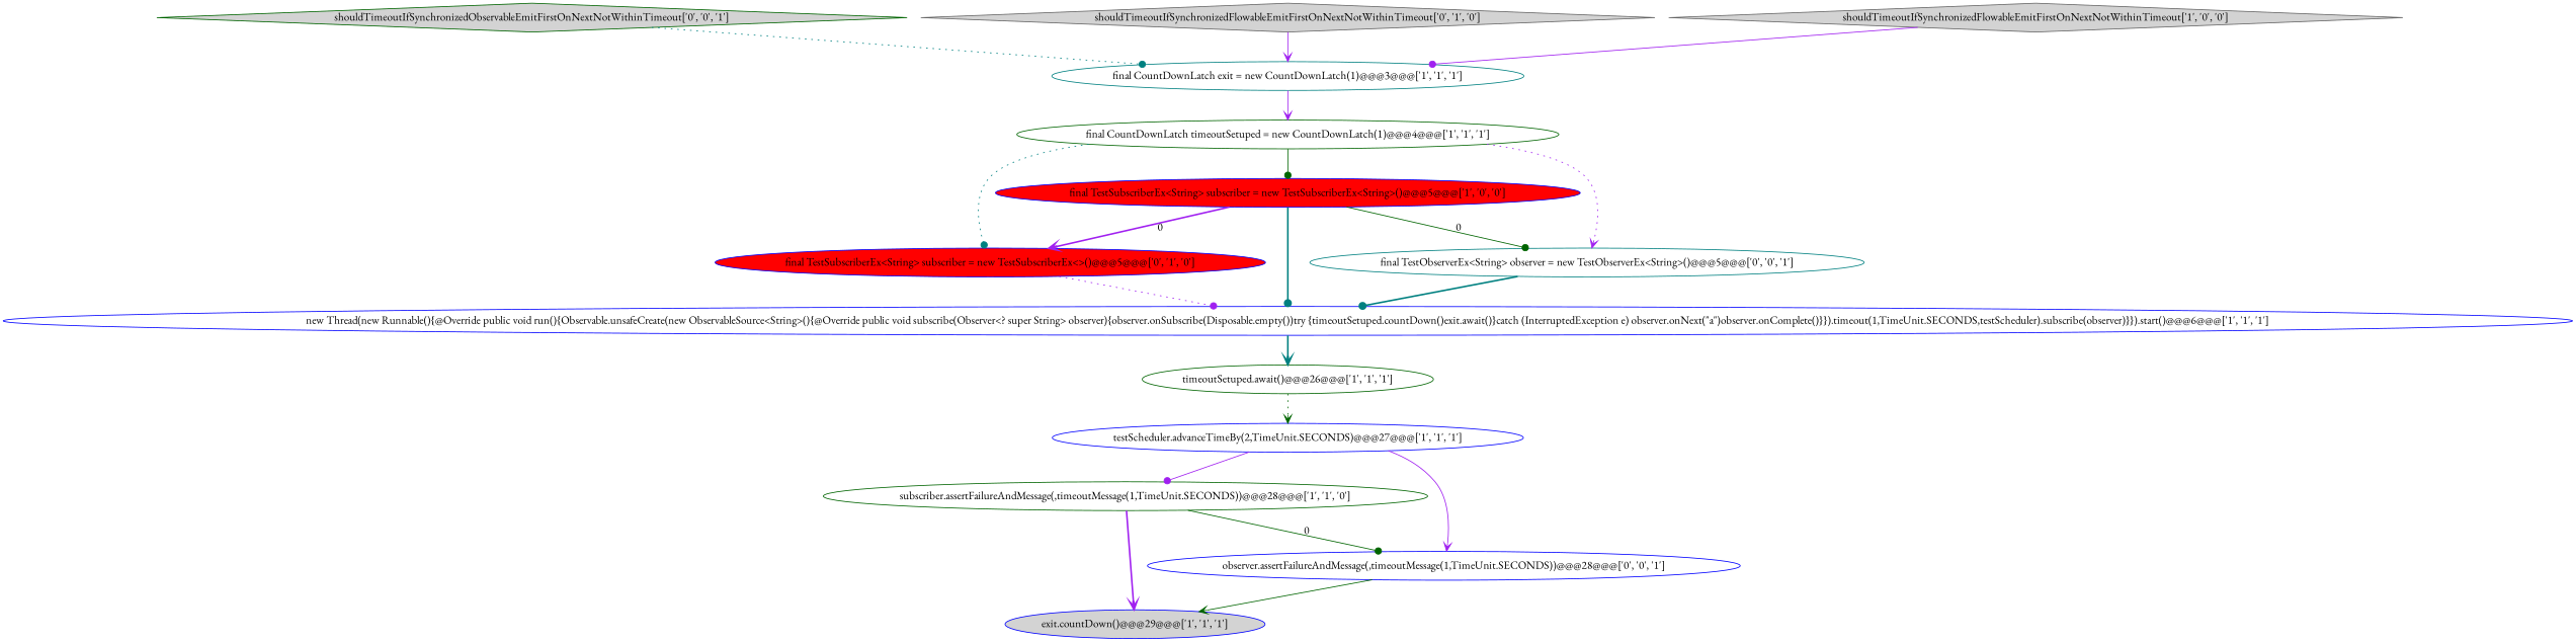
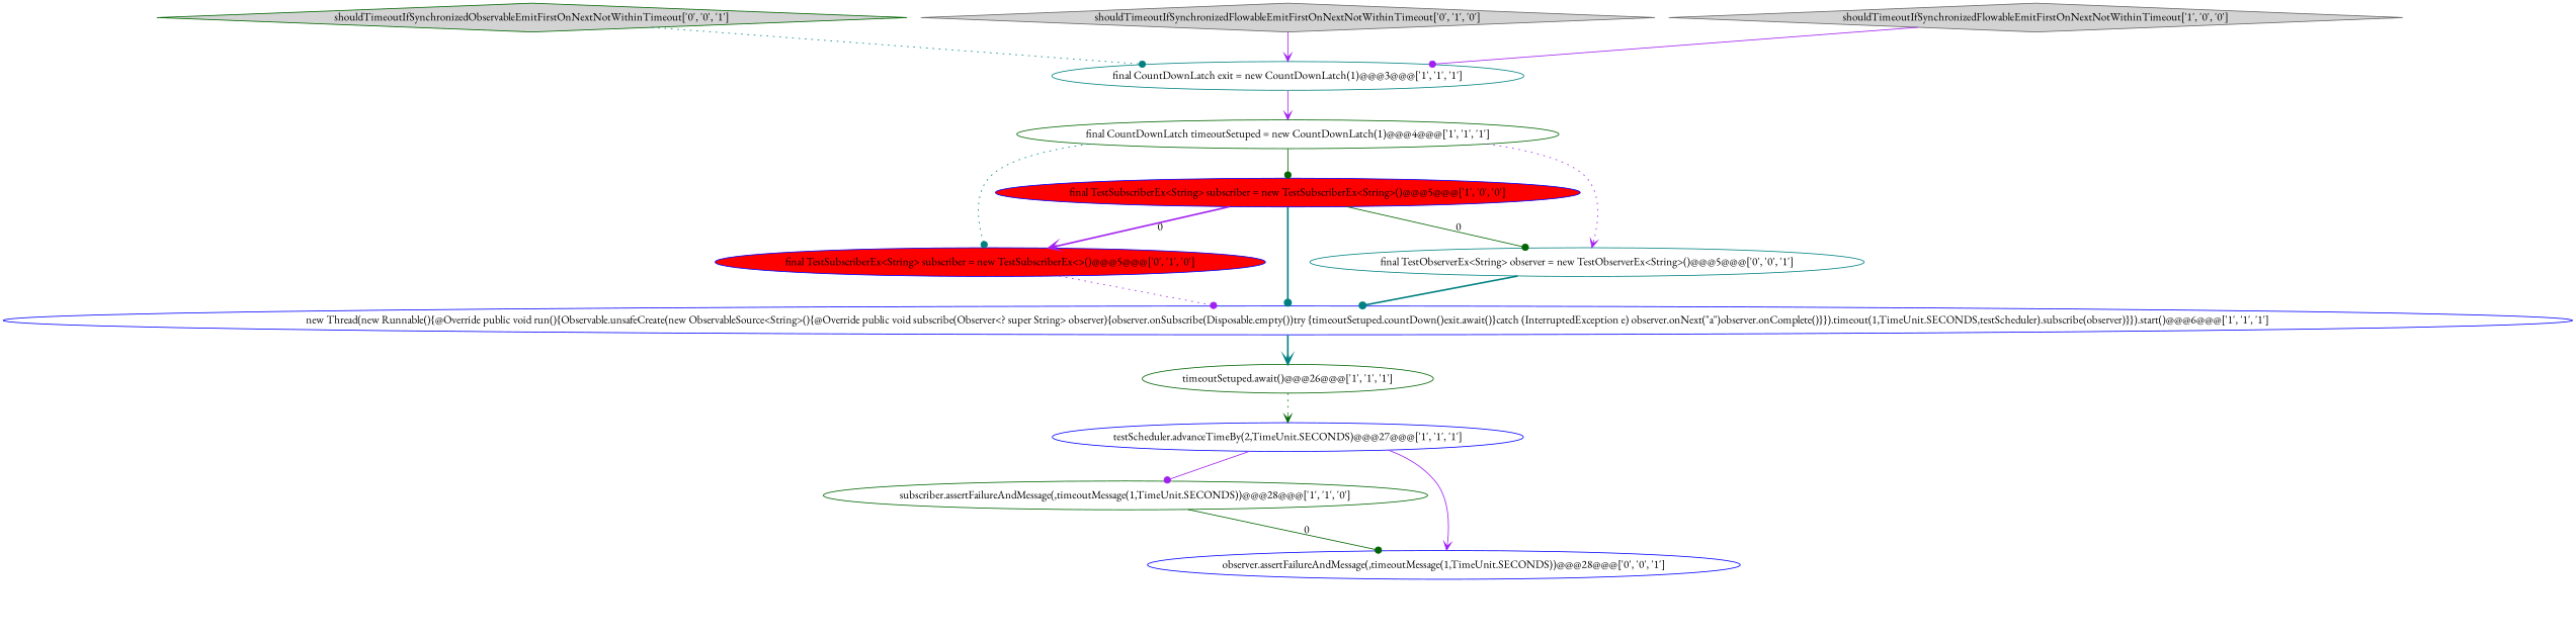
  digraph {
    fontname="EB Garamond"
    node [fillcolor=white shape=ellipse style=filled color=blue fontname="EB Garamond"]
    edge [style=solid color=purple arrowhead=dot fontname="EB Garamond"]
    n1 [label="final CountDownLatch timeoutSetuped = new CountDownLatch(1)@@@4@@@['1', '1', '1']" color=darkgreen]
    n2 [fillcolor=red label="final TestSubscriberEx<String> subscriber = new TestSubscriberEx<String>()@@@5@@@['1', '0', '0']"]
    n3 [label="final TestObserverEx<String> observer = new TestObserverEx<String>()@@@5@@@['0', '0', '1']" color=teal]
    n4 [fillcolor=red label="final TestSubscriberEx<String> subscriber = new TestSubscriberEx<>()@@@5@@@['0', '1', '0']"]
    n5 [label="subscriber.assertFailureAndMessage(,timeoutMessage(1,TimeUnit.SECONDS))@@@28@@@['1', '1', '0']" color=darkgreen]
-   n6 [fillcolor=lightgray label="exit.countDown()@@@29@@@['1', '1', '1']"]
    n7 [label="observer.assertFailureAndMessage(,timeoutMessage(1,TimeUnit.SECONDS))@@@28@@@['0', '0', '1']"]
    n8 [fillcolor=lightgray label="shouldTimeoutIfSynchronizedObservableEmitFirstOnNextNotWithinTimeout['0', '0', '1']" shape=diamond color=darkgreen]
    n9 [label="final CountDownLatch exit = new CountDownLatch(1)@@@3@@@['1', '1', '1']" color=teal]
    n10 [label="new Thread(new Runnable(){@Override public void run(){Observable.unsafeCreate(new ObservableSource<String>(){@Override public void subscribe(Observer<? super String> observer){observer.onSubscribe(Disposable.empty())try {timeoutSetuped.countDown()exit.await()}catch (InterruptedException e) observer.onNext(\"a\")observer.onComplete()}}).timeout(1,TimeUnit.SECONDS,testScheduler).subscribe(observer)}}).start()@@@6@@@['1', '1', '1']"]
    n11 [label="timeoutSetuped.await()@@@26@@@['1', '1', '1']" color=darkgreen]
    n12 [label="testScheduler.advanceTimeBy(2,TimeUnit.SECONDS)@@@27@@@['1', '1', '1']"]
    n13 [fillcolor=lightgray label="shouldTimeoutIfSynchronizedFlowableEmitFirstOnNextNotWithinTimeout['0', '1', '0']" shape=diamond color=gray40]
    n14 [fillcolor=lightgray label="shouldTimeoutIfSynchronizedFlowableEmitFirstOnNextNotWithinTimeout['1', '0', '0']" shape=diamond color=gray40]
    n1 -> n2 [color=darkgreen]
    n1 -> n3 [style=dotted arrowhead=vee]
    n1 -> n4 [style=dotted color=teal]
    n2 -> n3 [label=0 color=darkgreen]
    n2 -> n4 [label=0 style=bold arrowhead=vee]
    n2 -> n10 [style=bold color=teal]
    n3 -> n10 [style=bold color=teal]
    n4 -> n10 [style=dotted]
-   n5 -> n6 [style=bold arrowhead=vee]
    n5 -> n7 [label=0 color=darkgreen]
-   n7 -> n6 [color=darkgreen arrowhead=vee]
    n8 -> n9 [style=dotted color=teal]
    n9 -> n1 [arrowhead=vee]
    n10 -> n11 [style=bold color=teal arrowhead=vee]
    n11 -> n12 [style=dotted color=darkgreen arrowhead=vee]
    n12 -> n5
    n12 -> n7 [arrowhead=vee]
    n13 -> n9 [arrowhead=vee]
    n14 -> n9
  }
